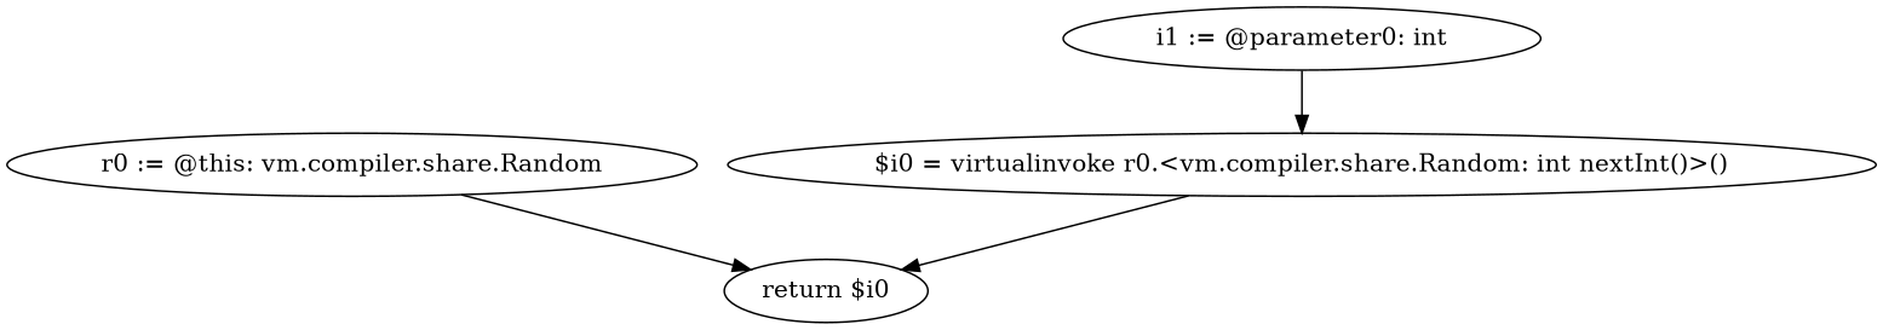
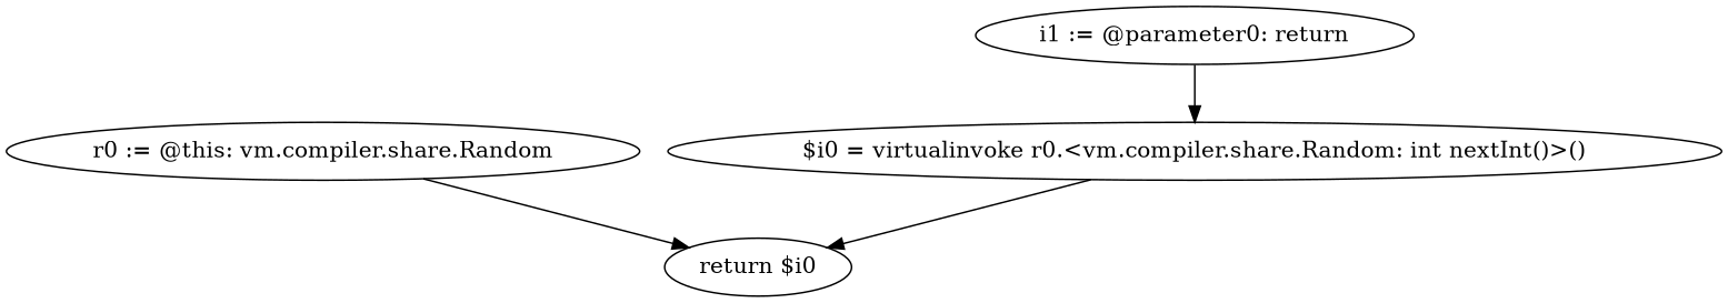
  digraph {
    "r0 := @this: vm.compiler.share.Random"
    "return $i0"
-   "i1 := @parameter0: int"
+   "i1 := @parameter0: int" [label="i1 := @parameter0: return"]
    "$i0 = virtualinvoke r0.<vm.compiler.share.Random: int nextInt()>()"
    "r0 := @this: vm.compiler.share.Random" -> "return $i0"
    "i1 := @parameter0: int" -> "$i0 = virtualinvoke r0.<vm.compiler.share.Random: int nextInt()>()"
    "$i0 = virtualinvoke r0.<vm.compiler.share.Random: int nextInt()>()" -> "return $i0"
  }
